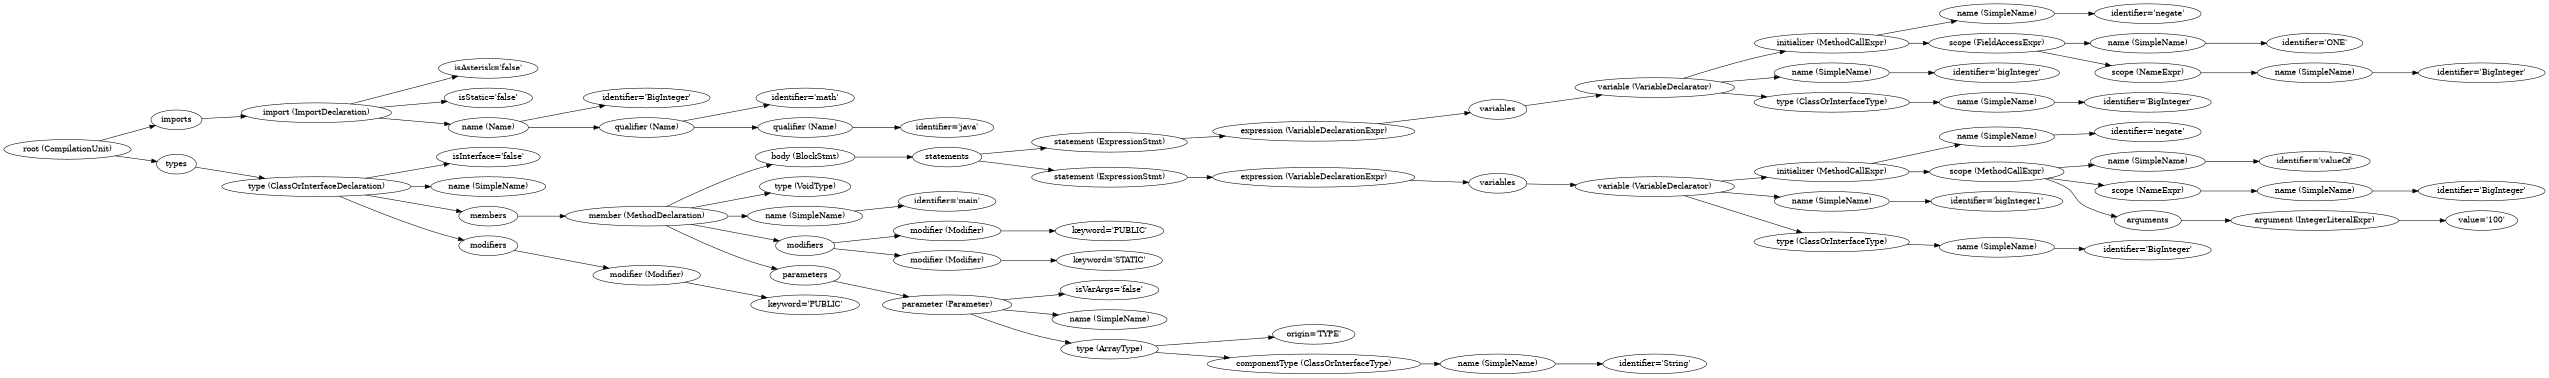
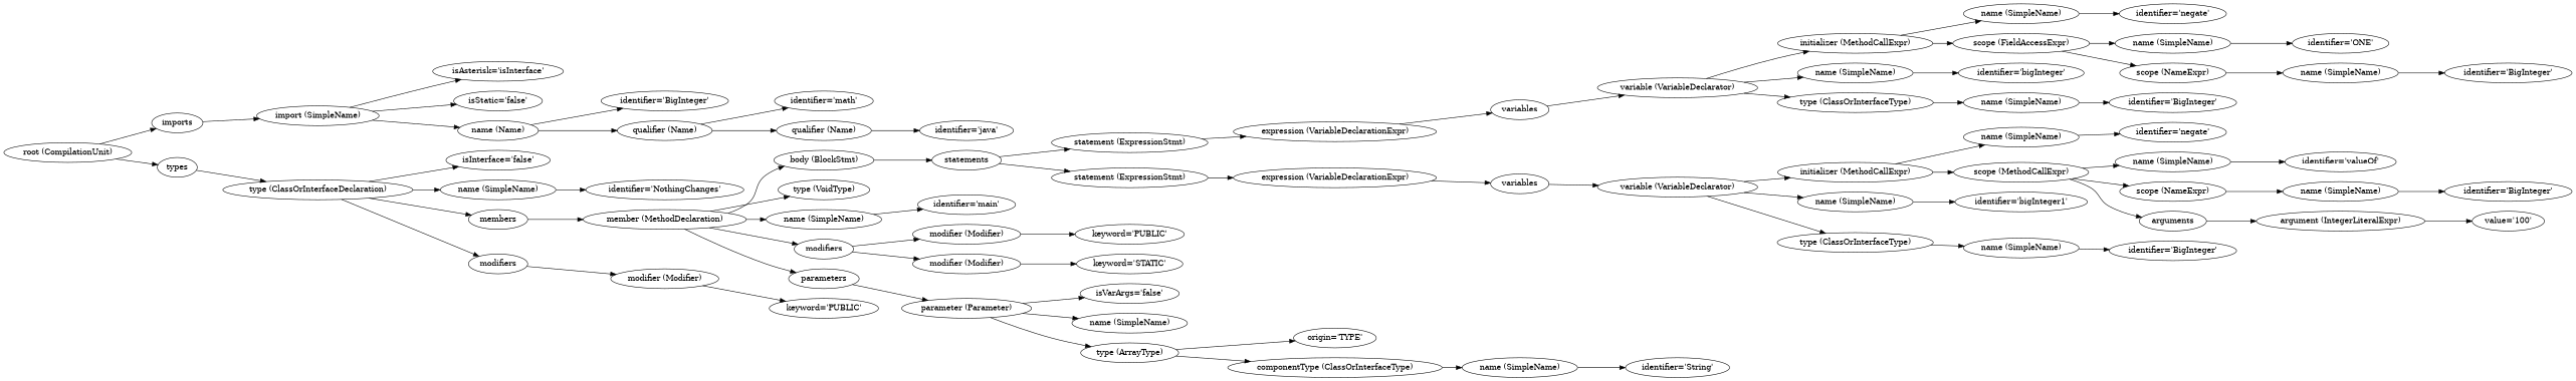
  digraph {
    rankdir=LR
    n1 [label="root (CompilationUnit)"]
    n2 [label=imports]
    n3 [label=types]
-   n4 [label="import (ImportDeclaration)"]
+   n4 [label="import (SimpleName)"]
    n5 [label="type (ClassOrInterfaceDeclaration)"]
-   n6 [label="isAsterisk='false'"]
+   n6 [label="isAsterisk='isInterface'"]
    n7 [label="isStatic='false'"]
    n8 [label="name (Name)"]
    n9 [label="identifier='BigInteger'"]
    n10 [label="qualifier (Name)"]
    n11 [label="identifier='math'"]
    n12 [label="qualifier (Name)"]
    n13 [label="identifier='java'"]
    n14 [label="isInterface='false'"]
    n15 [label="name (SimpleName)"]
    n16 [label=members]
    n17 [label=modifiers]
+   n18 [label="identifier='NothingChanges'"]
    n19 [label="member (MethodDeclaration)"]
    n20 [label="modifier (Modifier)"]
    n21 [label="body (BlockStmt)"]
    n22 [label="type (VoidType)"]
    n23 [label="name (SimpleName)"]
    n24 [label=modifiers]
    n25 [label=parameters]
    n26 [label=statements]
    n27 [label="identifier='main'"]
    n28 [label="modifier (Modifier)"]
    n29 [label="modifier (Modifier)"]
    n30 [label="parameter (Parameter)"]
    n31 [label="statement (ExpressionStmt)"]
    n32 [label="statement (ExpressionStmt)"]
    n33 [label="expression (VariableDeclarationExpr)"]
    n34 [label="expression (VariableDeclarationExpr)"]
    n35 [label=variables]
    n36 [label="variable (VariableDeclarator)"]
    n37 [label="initializer (MethodCallExpr)"]
    n38 [label="name (SimpleName)"]
    n39 [label="type (ClassOrInterfaceType)"]
    n40 [label="name (SimpleName)"]
    n41 [label="scope (FieldAccessExpr)"]
    n42 [label="identifier='bigInteger'"]
    n43 [label="name (SimpleName)"]
    n44 [label="identifier='negate'"]
    n45 [label="name (SimpleName)"]
    n46 [label="scope (NameExpr)"]
    n47 [label="identifier='ONE'"]
    n48 [label="name (SimpleName)"]
    n49 [label="identifier='BigInteger'"]
    n50 [label="identifier='BigInteger'"]
    n51 [label=variables]
    n52 [label="variable (VariableDeclarator)"]
    n53 [label="initializer (MethodCallExpr)"]
    n54 [label="name (SimpleName)"]
    n55 [label="type (ClassOrInterfaceType)"]
    n56 [label="name (SimpleName)"]
    n57 [label="scope (MethodCallExpr)"]
    n58 [label="identifier='bigInteger1'"]
    n59 [label="name (SimpleName)"]
    n60 [label="identifier='negate'"]
    n61 [label="name (SimpleName)"]
    n62 [label="scope (NameExpr)"]
    n63 [label=arguments]
    n64 [label="identifier='valueOf'"]
    n65 [label="name (SimpleName)"]
    n66 [label="argument (IntegerLiteralExpr)"]
    n67 [label="identifier='BigInteger'"]
    n68 [label="value='100'"]
    n69 [label="identifier='BigInteger'"]
    n70 [label="keyword='PUBLIC'"]
    n71 [label="keyword='STATIC'"]
    n72 [label="isVarArgs='false'"]
    n73 [label="name (SimpleName)"]
    n74 [label="type (ArrayType)"]
    n75 [label="origin='TYPE'"]
    n76 [label="componentType (ClassOrInterfaceType)"]
    n77 [label="name (SimpleName)"]
    n78 [label="identifier='String'"]
    n79 [label="keyword='PUBLIC'"]
    n1 -> n2
    n1 -> n3
    n2 -> n4
    n3 -> n5
    n4 -> n6
    n4 -> n7
    n4 -> n8
    n5 -> n14
    n5 -> n15
    n5 -> n16
    n5 -> n17
    n8 -> n9
    n8 -> n10
    n10 -> n11
    n10 -> n12
    n12 -> n13
+   n15 -> n18
    n16 -> n19
    n17 -> n20
    n19 -> n21
    n19 -> n22
    n19 -> n23
    n19 -> n24
    n19 -> n25
    n20 -> n79
    n21 -> n26
    n23 -> n27
    n24 -> n28
    n24 -> n29
    n25 -> n30
    n26 -> n31
    n26 -> n32
    n28 -> n70
    n29 -> n71
    n30 -> n72
    n30 -> n73
    n30 -> n74
    n31 -> n33
    n32 -> n34
    n33 -> n35
    n34 -> n51
    n35 -> n36
    n36 -> n37
    n36 -> n38
    n36 -> n39
    n37 -> n40
    n37 -> n41
    n38 -> n42
    n39 -> n43
    n40 -> n44
    n41 -> n45
    n41 -> n46
    n43 -> n50
    n45 -> n47
    n46 -> n48
    n48 -> n49
    n51 -> n52
    n52 -> n53
    n52 -> n54
    n52 -> n55
    n53 -> n56
    n53 -> n57
    n54 -> n58
    n55 -> n59
    n56 -> n60
    n57 -> n61
    n57 -> n62
    n57 -> n63
    n59 -> n69
    n61 -> n64
    n62 -> n65
    n63 -> n66
    n65 -> n67
    n66 -> n68
    n74 -> n75
    n74 -> n76
    n76 -> n77
    n77 -> n78
  }
